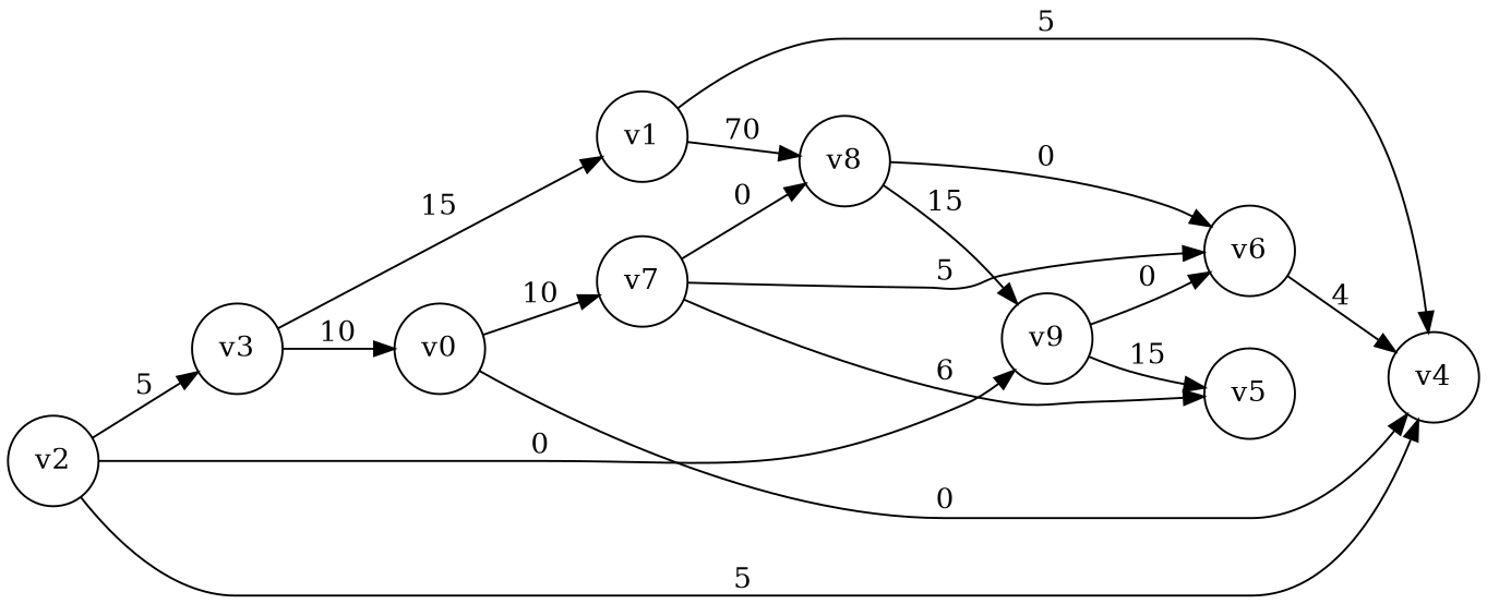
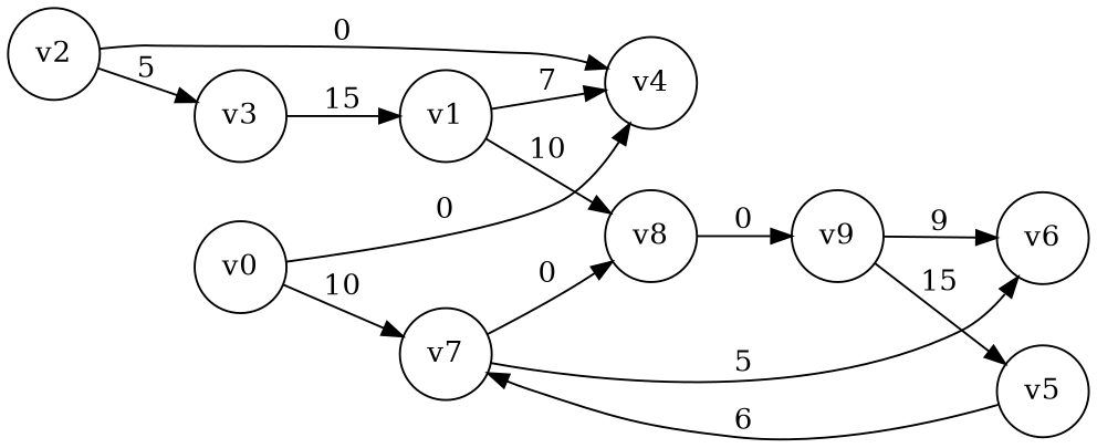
  digraph {
    rankdir=LR
    node [shape=circle]
    n1 [label=v0]
    n2 [label=v4]
    n3 [label=v7]
    n4 [label=v8]
    n5 [label=v5]
    n6 [label=v6]
    n7 [label=v1]
    n8 [label=v9]
    n9 [label=v2]
    n10 [label=v3]
    n1 -> n2 [label=0]
    n1 -> n3 [label=10]
    n3 -> n4 [label=0]
-   n3 -> n5 [label=6]
+   n5 -> n3 [label=6]
    n3 -> n6 [label=5]
-   n4 -> n6 [label=0]
-   n4 -> n8 [label=15]
-   n6 -> n2 [label=4]
-   n7 -> n2 [label=5]
-   n7 -> n4 [label=70]
+   n4 -> n8 [label=0]
+   n7 -> n2 [label=7]
+   n7 -> n4 [label=10]
    n8 -> n5 [label=15]
-   n8 -> n6 [label=0]
-   n9 -> n2 [label=5]
-   n9 -> n8 [label=0]
+   n8 -> n6 [label=9]
+   n9 -> n2 [label=0]
    n9 -> n10 [label=5]
-   n10 -> n1 [label=10]
    n10 -> n7 [label=15]
  }
